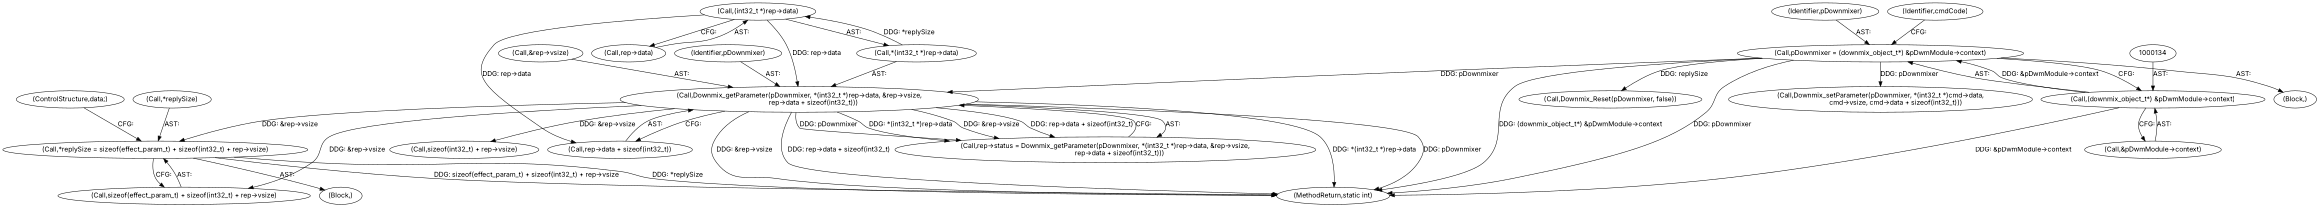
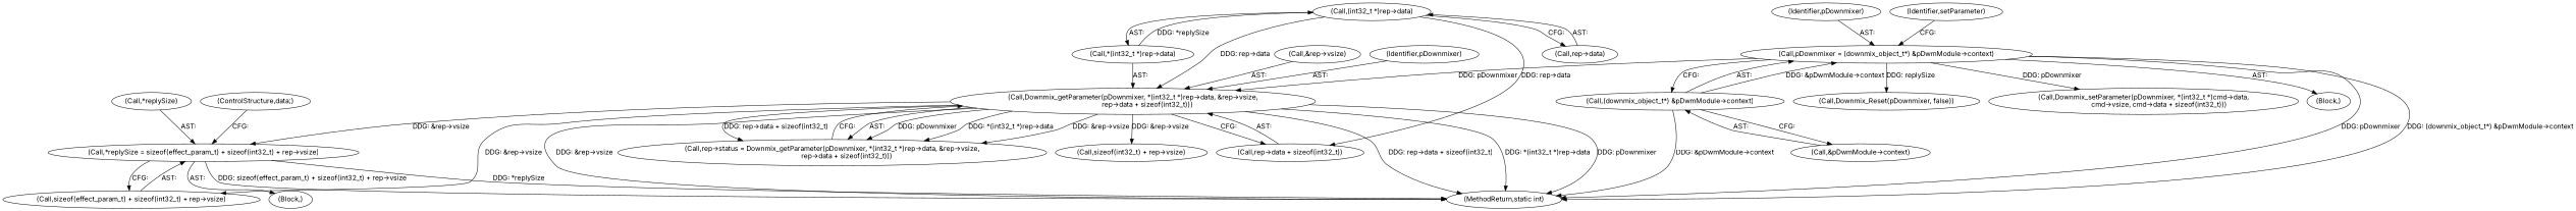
  digraph {
    fontname=Inter
    node [fontname=Inter]
    edge [fontname=Inter]
    n1 [label="(Call,*replySize = sizeof(effect_param_t) + sizeof(int32_t) + rep->vsize)"]
    n2 [label="(MethodReturn,static int)"]
    n3 [label="(Block,)"]
    n4 [label="(Call,sizeof(effect_param_t) + sizeof(int32_t) + rep->vsize)"]
    n5 [label="(Call,Downmix_getParameter(pDownmixer, *(int32_t *)rep->data, &rep->vsize,\n                rep->data + sizeof(int32_t)))"]
    n6 [label="(Call,rep->status = Downmix_getParameter(pDownmixer, *(int32_t *)rep->data, &rep->vsize,\n                rep->data + sizeof(int32_t)))"]
    n7 [label="(Call,sizeof(int32_t) + rep->vsize)"]
    n8 [label="(Call,rep->data + sizeof(int32_t))"]
    n9 [label="(Call,pDownmixer = (downmix_object_t*) &pDwmModule->context)"]
    n10 [label="(Call,(downmix_object_t*) &pDwmModule->context)"]
    n11 [label="(Call,Downmix_Reset(pDownmixer, false))"]
    n12 [label="(Call,Downmix_setParameter(pDownmixer, *(int32_t *)cmd->data,\n                 cmd->vsize, cmd->data + sizeof(int32_t)))"]
    n13 [label="(Block,)"]
    n14 [label="(Call,&pDwmModule->context)"]
    n15 [label="(Call,(int32_t *)rep->data)"]
    n16 [label="(Call,rep->data)"]
    n17 [label="(Call,*(int32_t *)rep->data)"]
    n18 [label="(Call,*replySize)"]
    n19 [label="(Call,&rep->vsize)"]
    n20 [label="(Identifier,pDownmixer)"]
    n21 [label="(ControlStructure,data;)"]
    n22 [label="(Identifier,pDownmixer)"]
-   n23 [label="(Identifier,cmdCode)"]
-   1000134
+   n23 [label="(Identifier,setParameter)"]
    n1 -> n2 [label="DDG: sizeof(effect_param_t) + sizeof(int32_t) + rep->vsize"]
    n1 -> n2 [label="DDG: *replySize"]
    n1 -> n3 [label="AST: "]
    n1 -> n4 [label="CFG: "]
    n4 -> n1 [label="AST: "]
    n5 -> n1 [label="DDG: &rep->vsize"]
    n5 -> n2 [label="DDG: &rep->vsize"]
    n5 -> n2 [label="DDG: rep->data + sizeof(int32_t)"]
    n5 -> n2 [label="DDG: *(int32_t *)rep->data"]
    n5 -> n2 [label="DDG: pDownmixer"]
    n5 -> n4 [label="DDG: &rep->vsize"]
    n5 -> n6 [label="AST: "]
    n5 -> n6 [label="DDG: pDownmixer"]
    n5 -> n6 [label="DDG: *(int32_t *)rep->data"]
    n5 -> n6 [label="DDG: &rep->vsize"]
    n5 -> n6 [label="DDG: rep->data + sizeof(int32_t)"]
    n5 -> n7 [label="DDG: &rep->vsize"]
    n5 -> n8 [label="CFG: "]
    n6 -> n5 [label="CFG: "]
    n8 -> n5 [label="AST: "]
    n9 -> n2 [label="DDG: pDownmixer"]
    n9 -> n2 [label="DDG: (downmix_object_t*) &pDwmModule->context"]
    n9 -> n5 [label="DDG: pDownmixer"]
    n9 -> n10 [label="CFG: "]
    n9 -> n11 [label="DDG: replySize"]
    n9 -> n12 [label="DDG: pDownmixer"]
    n9 -> n13 [label="AST: "]
    n10 -> n2 [label="DDG: &pDwmModule->context"]
    n10 -> n9 [label="AST: "]
    n10 -> n9 [label="DDG: &pDwmModule->context"]
    n10 -> n14 [label="CFG: "]
    n14 -> n10 [label="AST: "]
    n15 -> n5 [label="DDG: rep->data"]
    n15 -> n8 [label="DDG: rep->data"]
    n15 -> n16 [label="CFG: "]
    n15 -> n17 [label="AST: "]
    n16 -> n15 [label="AST: "]
    n17 -> n5 [label="AST: "]
    n17 -> n15 [label="DDG: *replySize"]
    n18 -> n1 [label="AST: "]
    n19 -> n5 [label="AST: "]
    n20 -> n9 [label="AST: "]
    n21 -> n1 [label="CFG: "]
    n22 -> n5 [label="AST: "]
    n23 -> n9 [label="CFG: "]
-   1000134 -> n10 [label="AST: "]
  }
